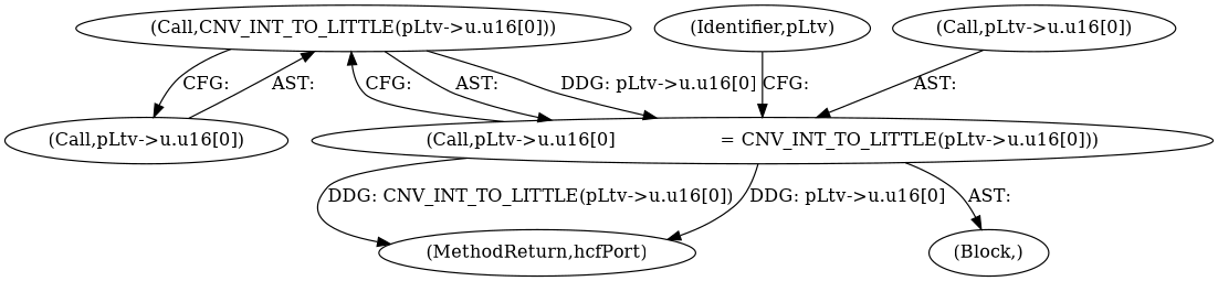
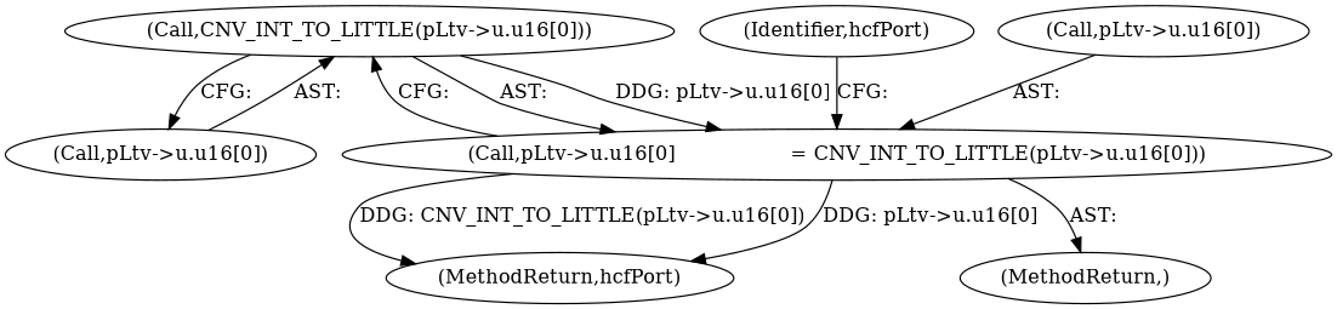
  digraph {
    n1 [label="(Call,CNV_INT_TO_LITTLE(pLtv->u.u16[0]))"]
    n2 [label="(Call,pLtv->u.u16[0]                  = CNV_INT_TO_LITTLE(pLtv->u.u16[0]))"]
    n3 [label="(Call,pLtv->u.u16[0])"]
    n4 [label="(MethodReturn,hcfPort)"]
-   n5 [label="(Block,)"]
-   n6 [label="(Identifier,pLtv)"]
+   n5 [label="(MethodReturn,)"]
+   n6 [label="(Identifier,hcfPort)"]
    n7 [label="(Call,pLtv->u.u16[0])"]
    n1 -> n2 [label="AST: "]
    n1 -> n2 [label="DDG: pLtv->u.u16[0]"]
    n1 -> n3 [label="CFG: "]
    n2 -> n1 [label="CFG: "]
    n2 -> n4 [label="DDG: CNV_INT_TO_LITTLE(pLtv->u.u16[0])"]
    n2 -> n4 [label="DDG: pLtv->u.u16[0]"]
    n2 -> n5 [label="AST: "]
    n3 -> n1 [label="AST: "]
    n6 -> n2 [label="CFG: "]
    n7 -> n2 [label="AST: "]
  }
